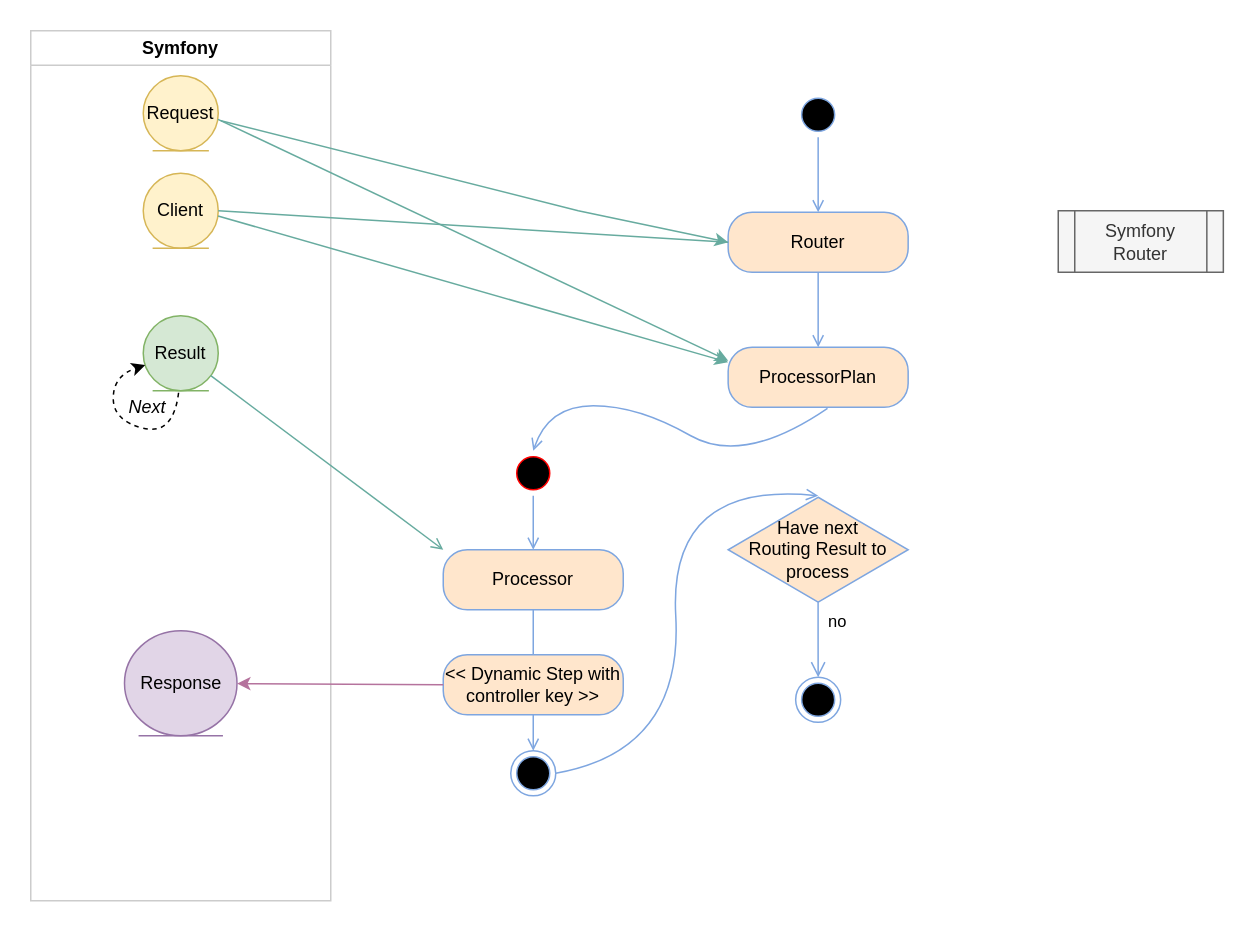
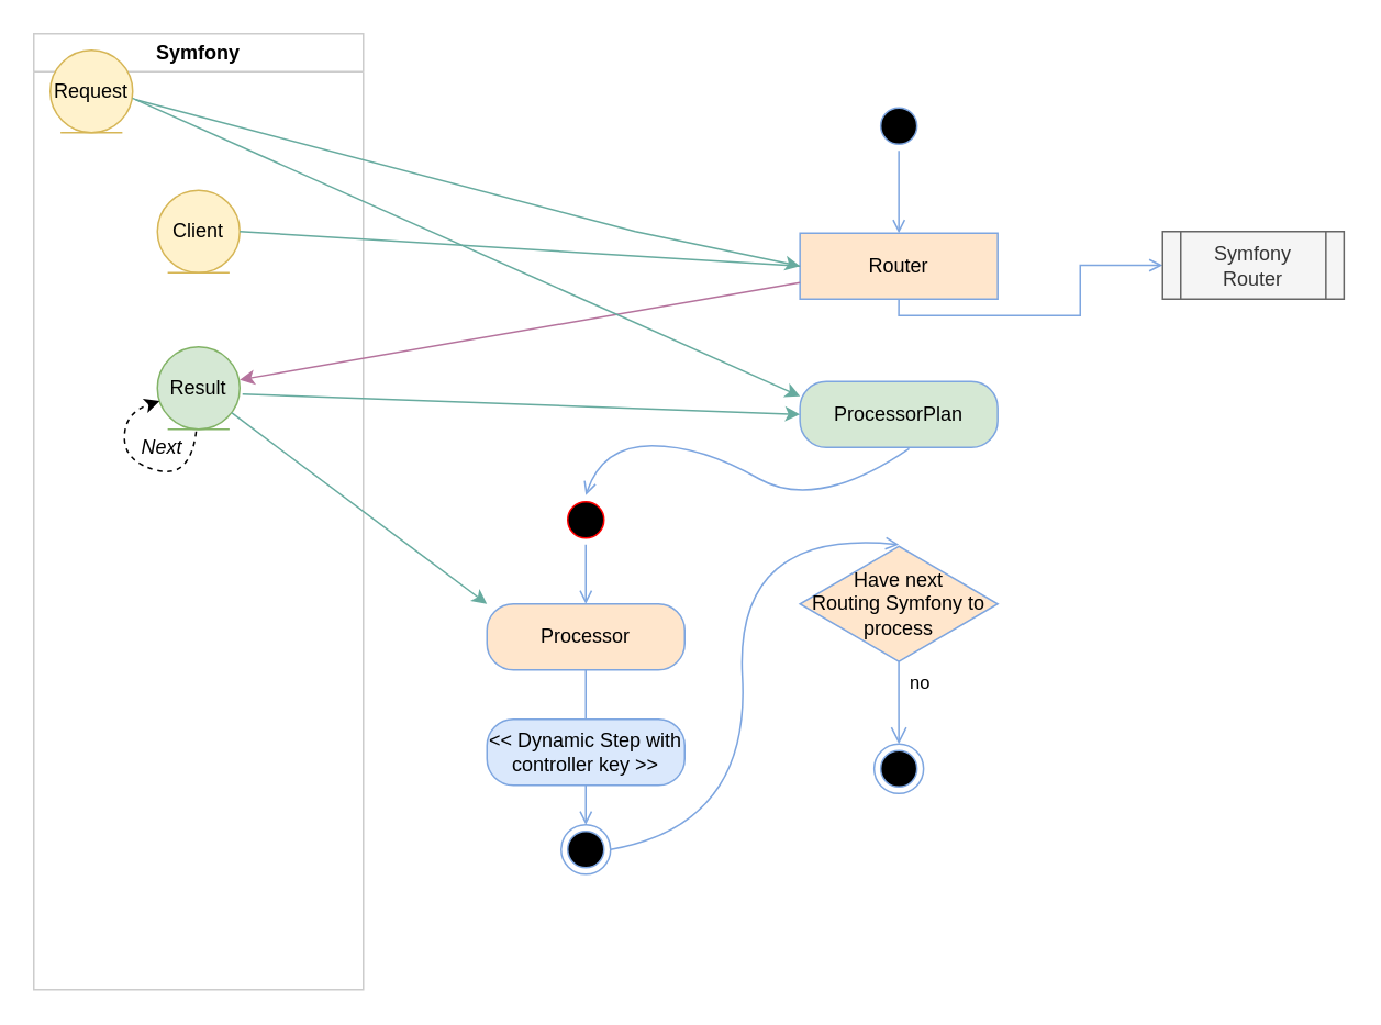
  <mxCell id="0" />
  <mxCell id="1" parent="0" />
  <mxCell id="2" value="" style="ellipse;html=1;shape=startState;fillColor=#000000;strokeColor=#7EA6E0;" vertex="1" parent="1"><mxGeometry x="529.94" y="61" width="30" height="30" as="geometry" /></mxCell>
  <mxCell id="3" value="" style="edgeStyle=orthogonalEdgeStyle;html=1;verticalAlign=bottom;endArrow=open;strokeColor=#7EA6E0;rounded=0;entryX=0.5;entryY=0;entryDx=0;entryDy=0;endFill=0;startArrow=none;startFill=0;" edge="1" source="2" parent="1" target="4"><mxGeometry relative="1" as="geometry"><mxPoint x="544.94" y="151" as="targetPoint" /></mxGeometry></mxCell>
- <mxCell id="4" value="Router" style="rounded=1;whiteSpace=wrap;html=1;arcSize=40;fillColor=#ffe6cc;strokeColor=#7EA6E0;" vertex="1" parent="1"><mxGeometry x="484.94" y="141" width="120" height="40" as="geometry" /></mxCell>
- <mxCell id="5" value="" style="edgeStyle=orthogonalEdgeStyle;html=1;verticalAlign=bottom;endArrow=open;strokeColor=#7EA6E0;rounded=0;entryX=0.5;entryY=0;entryDx=0;entryDy=0;exitX=0.5;exitY=1;exitDx=0;exitDy=0;endFill=0;startArrow=none;startFill=0;" edge="1" source="4" parent="1" target="6"><mxGeometry relative="1" as="geometry"><mxPoint x="544.94" y="254" as="targetPoint" /><mxPoint x="544.94" y="189" as="sourcePoint" /></mxGeometry></mxCell>
- <mxCell id="6" value="ProcessorPlan" style="rounded=1;whiteSpace=wrap;html=1;arcSize=40;fillColor=#ffe6cc;strokeColor=#7EA6E0;" vertex="1" parent="1"><mxGeometry x="484.94" y="231" width="120" height="40" as="geometry" /></mxCell>
- <mxCell id="7" value="Have next &lt;br&gt;Routing Result to process" style="rhombus;whiteSpace=wrap;html=1;fillColor=#ffe6cc;strokeColor=#7EA6E0;" vertex="1" parent="1"><mxGeometry x="484.94" y="331" width="120" height="70" as="geometry" /></mxCell>
+ <mxCell id="4" value="Router" style="whiteSpace=wrap;html=1;arcSize=40;fillColor=#ffe6cc;strokeColor=#7EA6E0;rounded=0;" vertex="1" parent="1"><mxGeometry x="484.94" y="141" width="120" height="40" as="geometry" /></mxCell>
+ <mxCell id="5" value="" style="edgeStyle=orthogonalEdgeStyle;html=1;verticalAlign=bottom;endArrow=open;strokeColor=#7EA6E0;rounded=0;exitX=0.5;exitY=1;exitDx=0;exitDy=0;endFill=0;startArrow=none;startFill=0;" edge="1" source="4" parent="1" target="23"><mxGeometry relative="1" as="geometry"><mxPoint x="544.94" y="254" as="targetPoint" /><mxPoint x="544.94" y="189" as="sourcePoint" /></mxGeometry></mxCell>
+ <mxCell id="6" value="ProcessorPlan" style="rounded=1;whiteSpace=wrap;html=1;arcSize=40;fillColor=#d5e8d4;strokeColor=#7EA6E0;" vertex="1" parent="1"><mxGeometry x="484.94" y="231" width="120" height="40" as="geometry" /></mxCell>
+ <mxCell id="7" value="Have next &lt;br&gt;Routing Symfony to process" style="rhombus;whiteSpace=wrap;html=1;fillColor=#ffe6cc;strokeColor=#7EA6E0;" vertex="1" parent="1"><mxGeometry x="484.94" y="331" width="120" height="70" as="geometry" /></mxCell>
  <mxCell id="8" value="no" style="edgeStyle=orthogonalEdgeStyle;html=1;align=left;verticalAlign=top;endArrow=open;endSize=8;strokeColor=#7EA6E0;rounded=0;endFill=0;startArrow=none;startFill=0;" edge="1" source="7" parent="1"><mxGeometry x="-1" y="5" relative="1" as="geometry"><mxPoint x="544.94" y="451" as="targetPoint" /><mxPoint as="offset" /></mxGeometry></mxCell>
  <mxCell id="9" value="" style="ellipse;html=1;shape=endState;fillColor=#000000;strokeColor=#7EA6E0;" vertex="1" parent="1"><mxGeometry x="529.94" y="451" width="30" height="30" as="geometry" /></mxCell>
  <mxCell id="10" value="Symfony" style="swimlane;whiteSpace=wrap;html=1;strokeColor=#CCCCCC;" vertex="1" parent="1"><mxGeometry x="20" y="20" width="200" height="580" as="geometry" /></mxCell>
  <mxCell id="11" value="Result" style="ellipse;shape=umlEntity;whiteSpace=wrap;html=1;fillColor=#d5e8d4;strokeColor=#82b366;" vertex="1" parent="10"><mxGeometry x="75" y="190" width="50" height="50" as="geometry" /></mxCell>
  <mxCell id="12" value="Client" style="ellipse;shape=umlEntity;whiteSpace=wrap;html=1;fillColor=#fff2cc;strokeColor=#d6b656;" vertex="1" parent="10"><mxGeometry x="75" y="95" width="50" height="50" as="geometry" /></mxCell>
- <mxCell id="13" value="Request" style="ellipse;shape=umlEntity;whiteSpace=wrap;html=1;fillColor=#fff2cc;strokeColor=#d6b656;" vertex="1" parent="10"><mxGeometry x="75" y="30" width="50" height="50" as="geometry" /></mxCell>
+ <mxCell id="13" value="Request" style="ellipse;shape=umlEntity;whiteSpace=wrap;html=1;fillColor=#fff2cc;strokeColor=#d6b656;" vertex="1" parent="10"><mxGeometry x="10" y="10" width="50" height="50" as="geometry" /></mxCell>
  <mxCell id="14" value="" style="curved=1;endArrow=classic;html=1;rounded=0;exitX=0.471;exitY=1.027;exitDx=0;exitDy=0;exitPerimeter=0;dashed=1;" edge="1" parent="10" source="11" target="11"><mxGeometry width="50" height="50" relative="1" as="geometry"><mxPoint x="55" y="280" as="sourcePoint" /><mxPoint x="105" y="230" as="targetPoint" /><Array as="points"><mxPoint x="95" y="270" /><mxPoint x="55" y="260" /><mxPoint x="55" y="230" /></Array></mxGeometry></mxCell>
- <mxCell id="15" value="Response" style="ellipse;shape=umlEntity;whiteSpace=wrap;html=1;fillColor=#e1d5e7;strokeColor=#9673a6;" vertex="1" parent="10"><mxGeometry x="62.5" y="400" width="75" height="70" as="geometry" /></mxCell>
  <mxCell id="16" value="" style="endArrow=none;html=1;rounded=0;exitX=1;exitY=0.5;exitDx=0;exitDy=0;entryX=0;entryY=0.5;entryDx=0;entryDy=0;strokeColor=#67AB9F;" edge="1" parent="1" source="12" target="4"><mxGeometry width="50" height="50" relative="1" as="geometry"><mxPoint x="35" y="210" as="sourcePoint" /><mxPoint x="255" y="160" as="targetPoint" /></mxGeometry></mxCell>
  <mxCell id="17" value="" style="endArrow=classic;html=1;rounded=0;exitX=1.036;exitY=0.6;exitDx=0;exitDy=0;exitPerimeter=0;entryX=0;entryY=0.5;entryDx=0;entryDy=0;strokeColor=#67AB9F;" edge="1" parent="1" source="13" target="4"><mxGeometry width="50" height="50" relative="1" as="geometry"><mxPoint x="156.5" y="152.2" as="sourcePoint" /><mxPoint x="275" y="170" as="targetPoint" /><Array as="points"><mxPoint x="385" y="140" /></Array></mxGeometry></mxCell>
- <mxCell id="20" value="" style="endArrow=classic;html=1;rounded=0;entryX=0;entryY=0.25;entryDx=0;entryDy=0;exitX=0.997;exitY=0.57;exitDx=0;exitDy=0;exitPerimeter=0;strokeColor=#67AB9F;" edge="1" parent="1" source="12" target="6"><mxGeometry width="50" height="50" relative="1" as="geometry"><mxPoint x="145" y="140" as="sourcePoint" /><mxPoint x="225" y="150" as="targetPoint" /></mxGeometry></mxCell>
+ <mxCell id="18" value="" style="endArrow=classic;html=1;rounded=0;exitX=0;exitY=0.75;exitDx=0;exitDy=0;entryX=1;entryY=0.4;entryDx=0;entryDy=0;entryPerimeter=0;strokeColor=#B5739D;" edge="1" parent="1" source="4" target="11"><mxGeometry width="50" height="50" relative="1" as="geometry"><mxPoint x="175" y="160" as="sourcePoint" /><mxPoint x="225" y="110" as="targetPoint" /></mxGeometry></mxCell>
+ <mxCell id="19" value="" style="endArrow=classic;html=1;rounded=0;exitX=1.033;exitY=0.573;exitDx=0;exitDy=0;exitPerimeter=0;entryX=0;entryY=0.5;entryDx=0;entryDy=0;strokeColor=#67AB9F;" edge="1" parent="1" source="11" target="6"><mxGeometry width="50" height="50" relative="1" as="geometry"><mxPoint x="175" y="200" as="sourcePoint" /><mxPoint x="225" y="150" as="targetPoint" /></mxGeometry></mxCell>
  <mxCell id="21" value="" style="endArrow=classic;html=1;rounded=0;exitX=0.997;exitY=0.582;exitDx=0;exitDy=0;exitPerimeter=0;strokeColor=#67AB9F;" edge="1" parent="1" source="13"><mxGeometry width="50" height="50" relative="1" as="geometry"><mxPoint x="185" y="180" as="sourcePoint" /><mxPoint x="485" y="240" as="targetPoint" /><Array as="points" /></mxGeometry></mxCell>
  <mxCell id="22" value="&lt;i&gt;Next&lt;/i&gt;" style="text;html=1;strokeColor=none;fillColor=none;align=center;verticalAlign=middle;whiteSpace=wrap;rounded=0;" vertex="1" parent="1"><mxGeometry x="68" y="256" width="60" height="30" as="geometry" /></mxCell>
  <mxCell id="23" value="Symfony Router" style="shape=process;whiteSpace=wrap;html=1;backgroundOutline=1;fillColor=#f5f5f5;fontColor=#333333;strokeColor=#666666;" vertex="1" parent="1"><mxGeometry x="705" y="140" width="110.06" height="41" as="geometry" /></mxCell>
  <mxCell id="24" value="" style="ellipse;html=1;shape=startState;fillColor=#000000;strokeColor=#ff0000;" vertex="1" parent="1"><mxGeometry x="340" y="300" width="30" height="30" as="geometry" /></mxCell>
  <mxCell id="25" value="" style="edgeStyle=orthogonalEdgeStyle;html=1;verticalAlign=bottom;endArrow=open;strokeColor=#7EA6E0;rounded=0;endFill=0;startArrow=none;startFill=0;" edge="1" source="24" parent="1"><mxGeometry relative="1" as="geometry"><mxPoint x="355" y="366" as="targetPoint" /></mxGeometry></mxCell>
  <mxCell id="26" value="Processor" style="rounded=1;whiteSpace=wrap;html=1;arcSize=40;fillColor=#ffe6cc;strokeColor=#7EA6E0;" vertex="1" parent="1"><mxGeometry x="295" y="366" width="120" height="40" as="geometry" /></mxCell>
  <mxCell id="27" value="" style="edgeStyle=orthogonalEdgeStyle;html=1;verticalAlign=bottom;endArrow=open;strokeColor=#7EA6E0;rounded=0;endFill=0;startArrow=none;startFill=0;" edge="1" source="26" parent="1"><mxGeometry relative="1" as="geometry"><mxPoint x="355" y="466" as="targetPoint" /></mxGeometry></mxCell>
- <mxCell id="28" value="&amp;lt;&amp;lt; Dynamic Step with controller key &amp;gt;&amp;gt;" style="rounded=1;whiteSpace=wrap;html=1;arcSize=40;fillColor=#ffe6cc;strokeColor=#7EA6E0;" vertex="1" parent="1"><mxGeometry x="295" y="436" width="120" height="40" as="geometry" /></mxCell>
- <mxCell id="29" value="" style="endArrow=classic;html=1;rounded=0;exitX=0;exitY=0.5;exitDx=0;exitDy=0;strokeColor=#B5739D;" edge="1" parent="1" source="28" target="15"><mxGeometry width="50" height="50" relative="1" as="geometry"><mxPoint x="195" y="360" as="sourcePoint" /><mxPoint x="245" y="310" as="targetPoint" /></mxGeometry></mxCell>
- <mxCell id="30" value="" style="endArrow=open;html=1;rounded=0;entryX=0;entryY=0;entryDx=0;entryDy=0;strokeColor=#67AB9F;" edge="1" parent="1" source="11" target="26"><mxGeometry width="50" height="50" relative="1" as="geometry"><mxPoint x="195" y="340" as="sourcePoint" /><mxPoint x="245" y="290" as="targetPoint" /></mxGeometry></mxCell>
+ <mxCell id="28" value="&amp;lt;&amp;lt; Dynamic Step with controller key &amp;gt;&amp;gt;" style="rounded=1;whiteSpace=wrap;html=1;arcSize=40;fillColor=#dae8fc;strokeColor=#7EA6E0;" vertex="1" parent="1"><mxGeometry x="295" y="436" width="120" height="40" as="geometry" /></mxCell>
+ <mxCell id="30" value="" style="endArrow=classic;html=1;rounded=0;entryX=0;entryY=0;entryDx=0;entryDy=0;strokeColor=#67AB9F;" edge="1" parent="1" source="11" target="26"><mxGeometry width="50" height="50" relative="1" as="geometry"><mxPoint x="195" y="340" as="sourcePoint" /><mxPoint x="245" y="290" as="targetPoint" /></mxGeometry></mxCell>
  <mxCell id="31" value="" style="ellipse;html=1;shape=endState;fillColor=#000000;strokeColor=#7EA6E0;" vertex="1" parent="1"><mxGeometry x="340" y="500" width="30" height="30" as="geometry" /></mxCell>
  <mxCell id="32" value="" style="edgeStyle=orthogonalEdgeStyle;html=1;verticalAlign=bottom;endArrow=open;strokeColor=#7EA6E0;rounded=0;endFill=0;startArrow=none;startFill=0;" edge="1" parent="1" source="28" target="31"><mxGeometry relative="1" as="geometry"><mxPoint x="355" y="566" as="targetPoint" /><mxPoint x="355" y="476" as="sourcePoint" /></mxGeometry></mxCell>
  <mxCell id="33" value="" style="curved=1;endArrow=open;html=1;rounded=0;exitX=1;exitY=0.5;exitDx=0;exitDy=0;strokeColor=#7EA6E0;endFill=0;startArrow=none;startFill=0;" edge="1" parent="1" source="31"><mxGeometry width="50" height="50" relative="1" as="geometry"><mxPoint x="395" y="450" as="sourcePoint" /><mxPoint x="545" y="330" as="targetPoint" /><Array as="points"><mxPoint x="455" y="500" /><mxPoint x="445" y="320" /></Array></mxGeometry></mxCell>
  <mxCell id="34" value="" style="curved=1;endArrow=open;html=1;rounded=0;entryX=0.5;entryY=0;entryDx=0;entryDy=0;exitX=0.552;exitY=1.017;exitDx=0;exitDy=0;exitPerimeter=0;strokeColor=#7EA6E0;endFill=0;startArrow=none;startFill=0;" edge="1" parent="1" source="6" target="24"><mxGeometry width="50" height="50" relative="1" as="geometry"><mxPoint x="395" y="450" as="sourcePoint" /><mxPoint x="445" y="400" as="targetPoint" /><Array as="points"><mxPoint x="495" y="310" /><mxPoint x="425" y="270" /><mxPoint x="365" y="270" /></Array></mxGeometry></mxCell>
